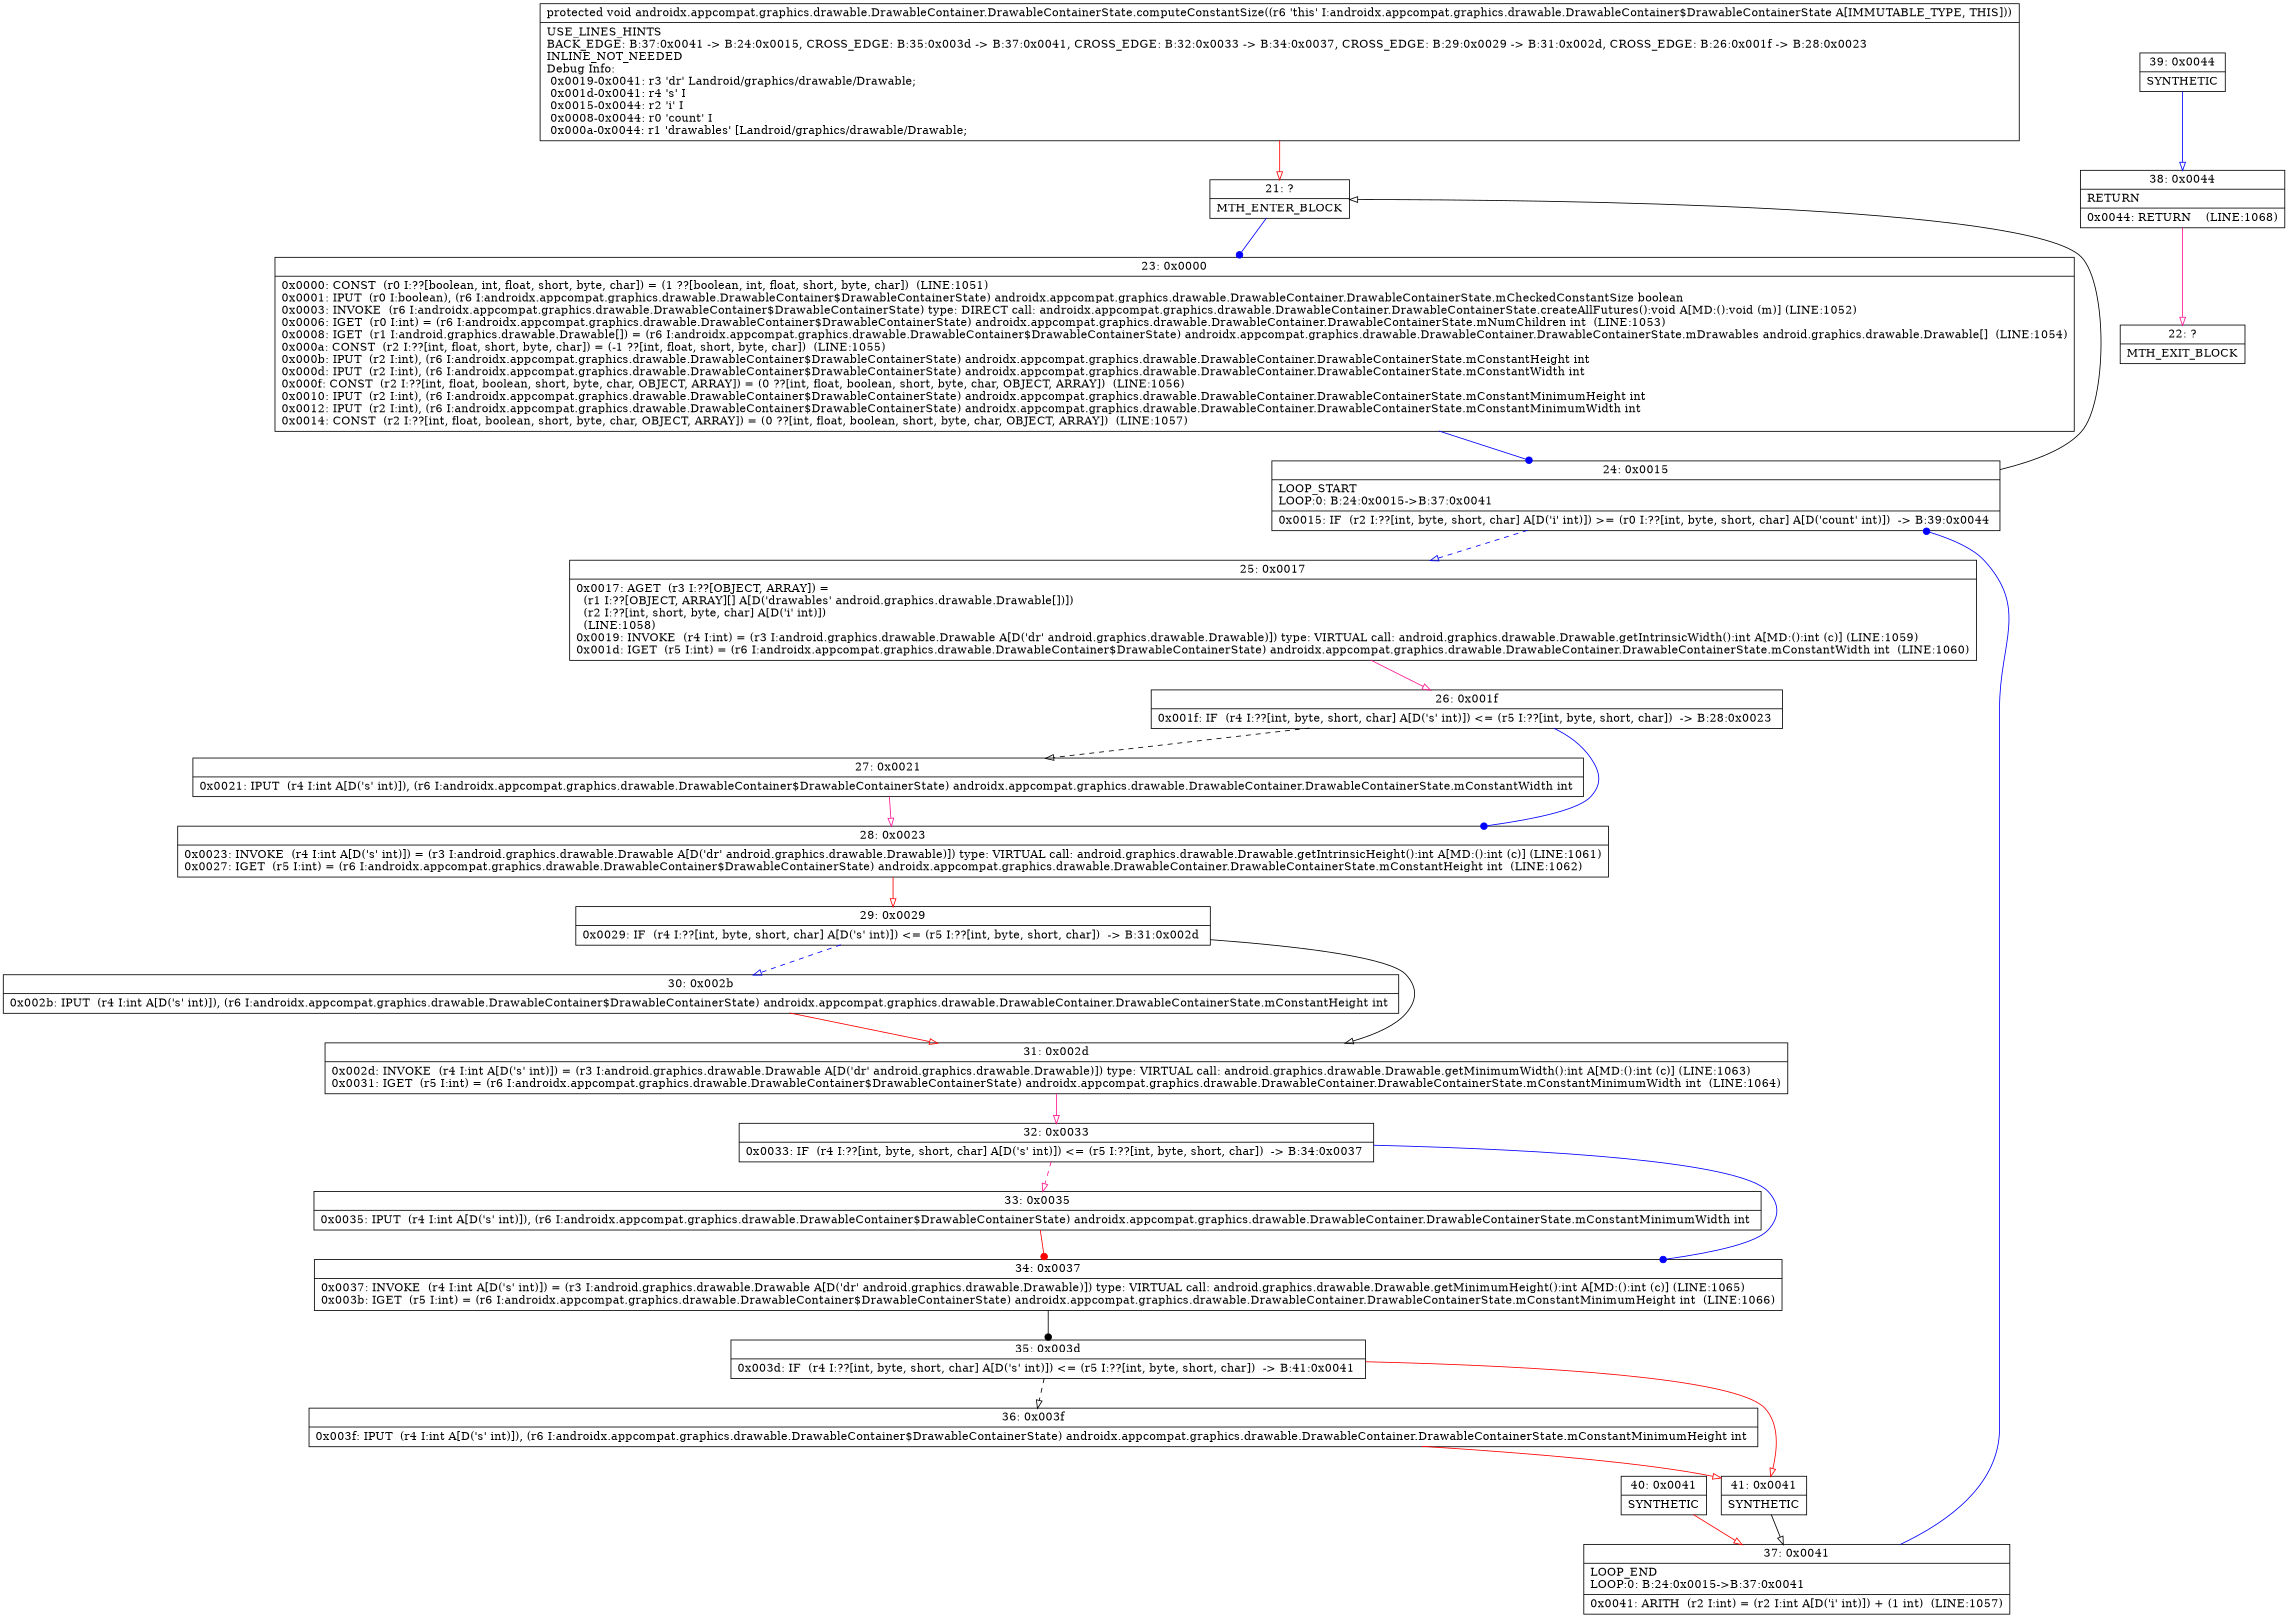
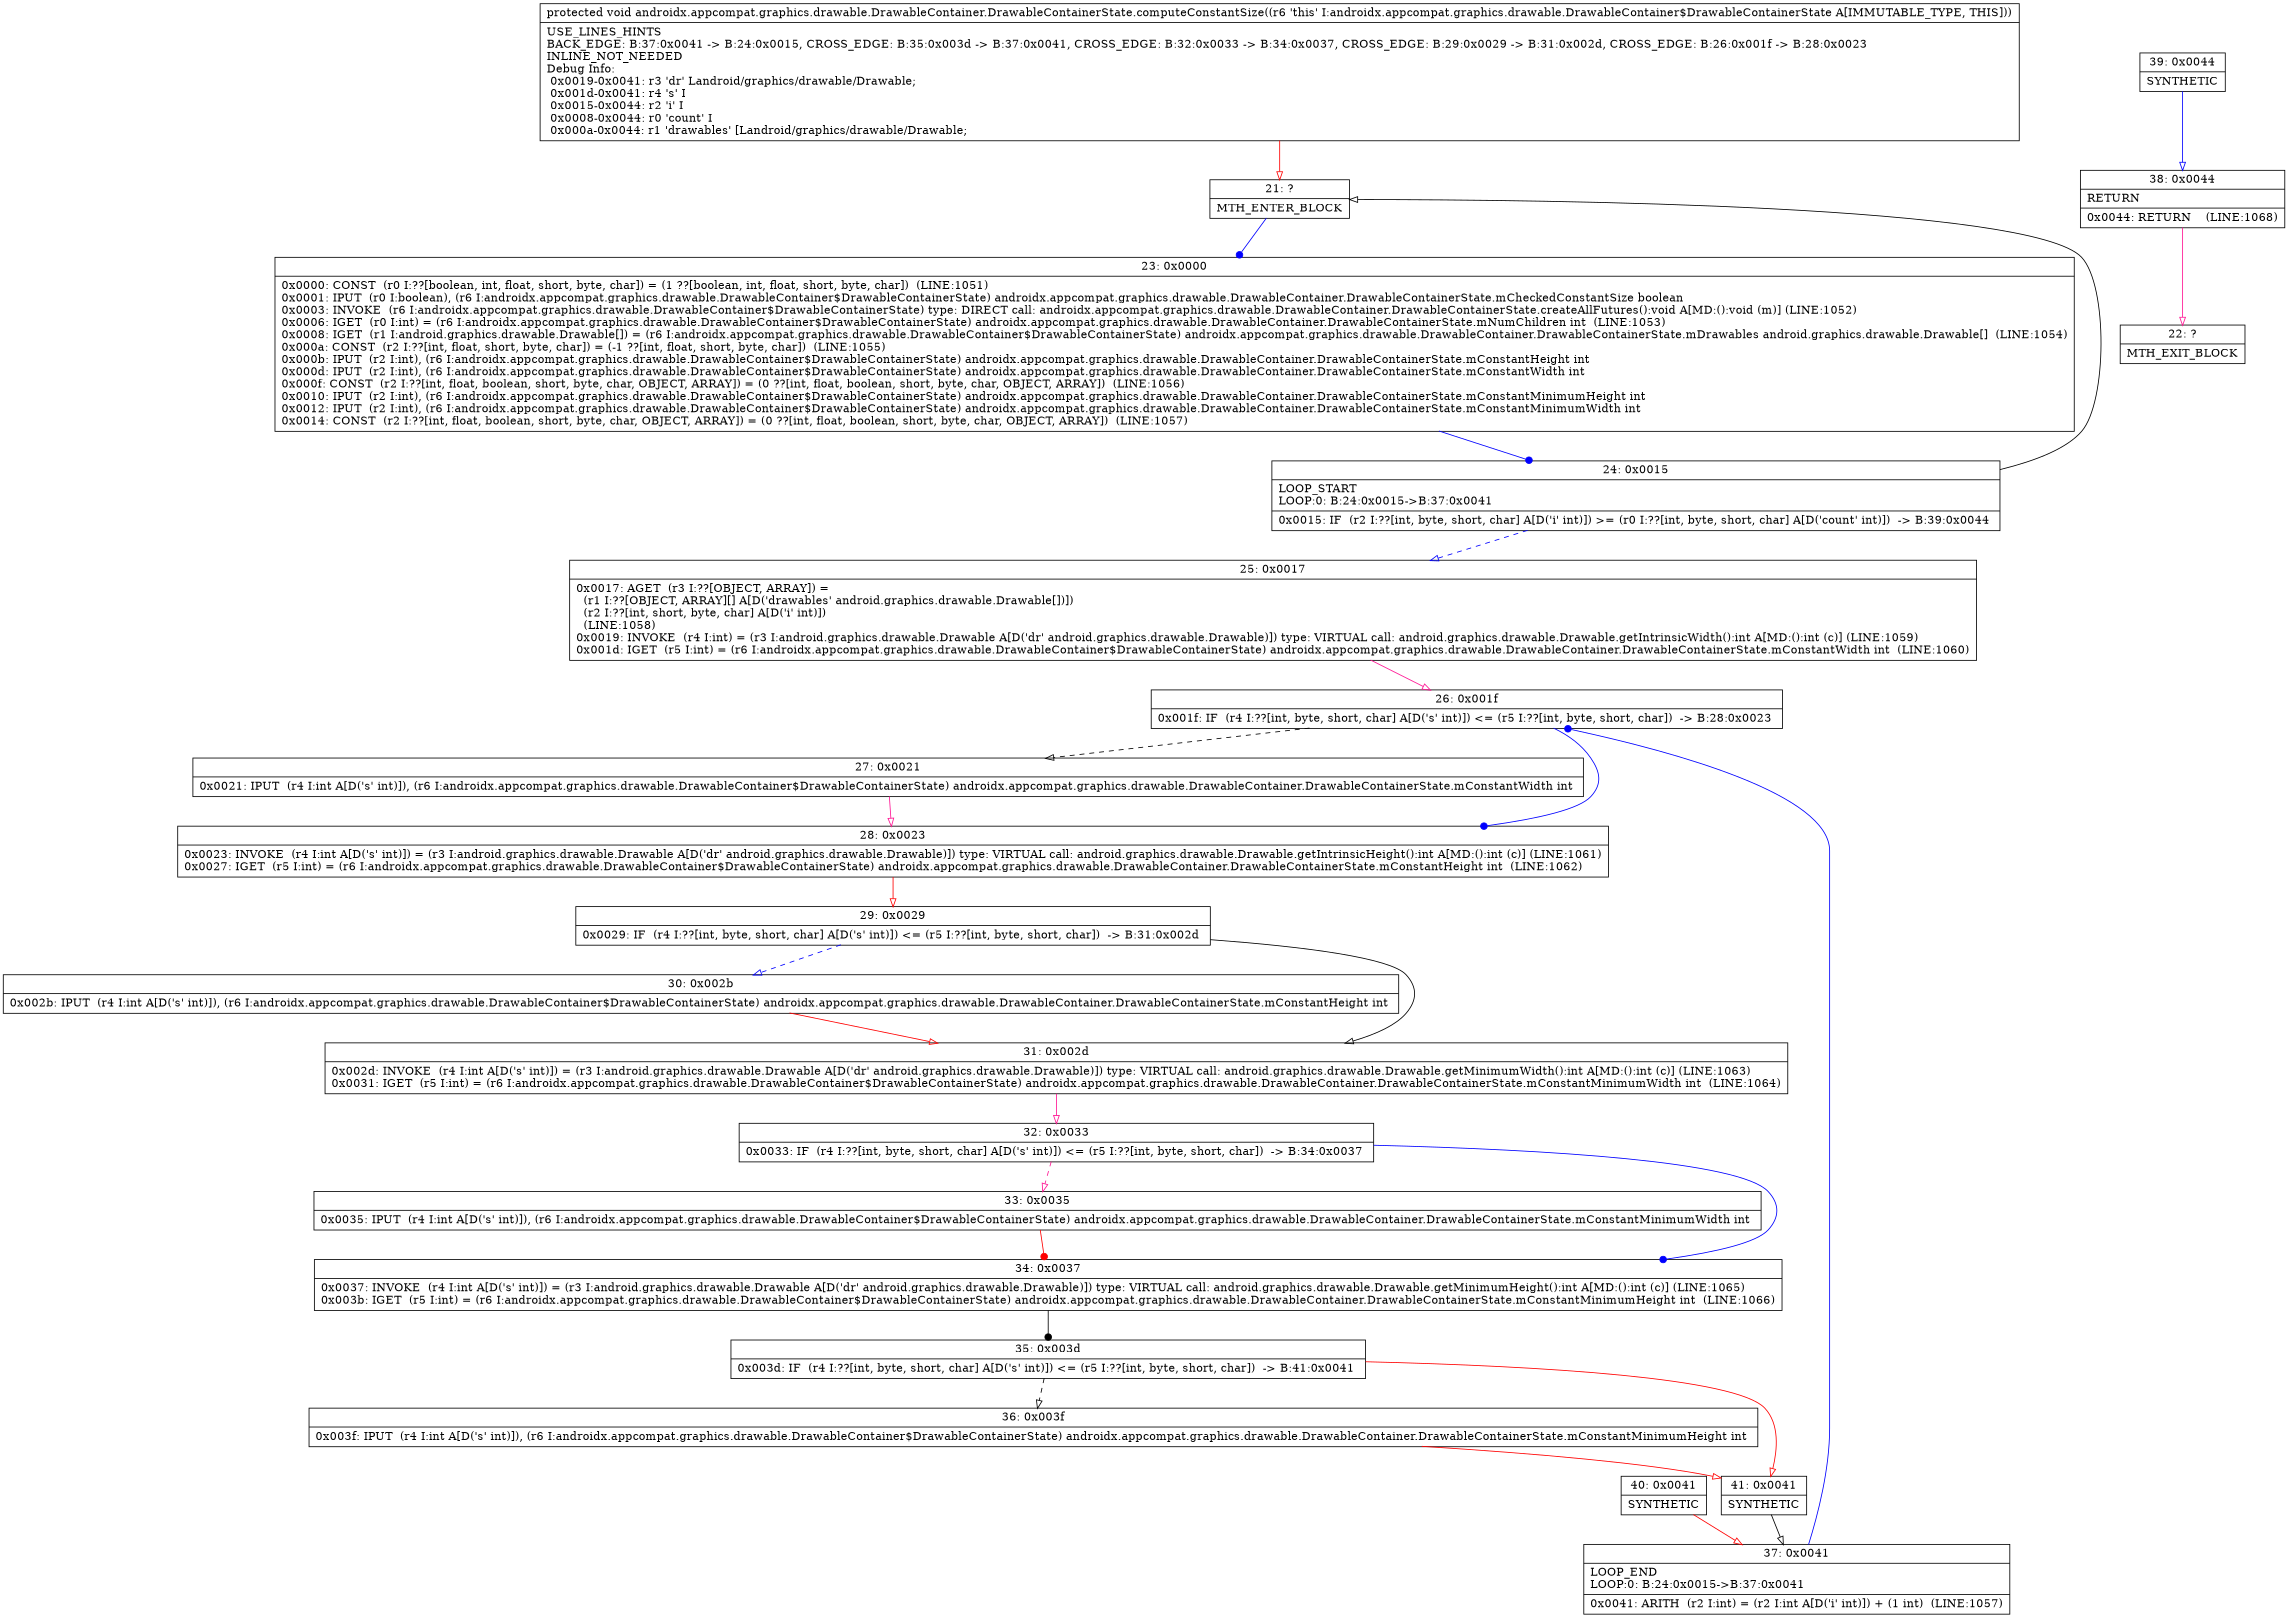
  digraph {
    node [shape=record]
    edge [arrowhead=onormal color=blue]
    n1 [label="{21\:\ ?|MTH_ENTER_BLOCK\l}"]
    n2 [label="{23\:\ 0x0000|0x0000: CONST  (r0 I:??[boolean, int, float, short, byte, char]) = (1 ??[boolean, int, float, short, byte, char])  (LINE:1051)\l0x0001: IPUT  (r0 I:boolean), (r6 I:androidx.appcompat.graphics.drawable.DrawableContainer$DrawableContainerState) androidx.appcompat.graphics.drawable.DrawableContainer.DrawableContainerState.mCheckedConstantSize boolean \l0x0003: INVOKE  (r6 I:androidx.appcompat.graphics.drawable.DrawableContainer$DrawableContainerState) type: DIRECT call: androidx.appcompat.graphics.drawable.DrawableContainer.DrawableContainerState.createAllFutures():void A[MD:():void (m)] (LINE:1052)\l0x0006: IGET  (r0 I:int) = (r6 I:androidx.appcompat.graphics.drawable.DrawableContainer$DrawableContainerState) androidx.appcompat.graphics.drawable.DrawableContainer.DrawableContainerState.mNumChildren int  (LINE:1053)\l0x0008: IGET  (r1 I:android.graphics.drawable.Drawable[]) = (r6 I:androidx.appcompat.graphics.drawable.DrawableContainer$DrawableContainerState) androidx.appcompat.graphics.drawable.DrawableContainer.DrawableContainerState.mDrawables android.graphics.drawable.Drawable[]  (LINE:1054)\l0x000a: CONST  (r2 I:??[int, float, short, byte, char]) = (\-1 ??[int, float, short, byte, char])  (LINE:1055)\l0x000b: IPUT  (r2 I:int), (r6 I:androidx.appcompat.graphics.drawable.DrawableContainer$DrawableContainerState) androidx.appcompat.graphics.drawable.DrawableContainer.DrawableContainerState.mConstantHeight int \l0x000d: IPUT  (r2 I:int), (r6 I:androidx.appcompat.graphics.drawable.DrawableContainer$DrawableContainerState) androidx.appcompat.graphics.drawable.DrawableContainer.DrawableContainerState.mConstantWidth int \l0x000f: CONST  (r2 I:??[int, float, boolean, short, byte, char, OBJECT, ARRAY]) = (0 ??[int, float, boolean, short, byte, char, OBJECT, ARRAY])  (LINE:1056)\l0x0010: IPUT  (r2 I:int), (r6 I:androidx.appcompat.graphics.drawable.DrawableContainer$DrawableContainerState) androidx.appcompat.graphics.drawable.DrawableContainer.DrawableContainerState.mConstantMinimumHeight int \l0x0012: IPUT  (r2 I:int), (r6 I:androidx.appcompat.graphics.drawable.DrawableContainer$DrawableContainerState) androidx.appcompat.graphics.drawable.DrawableContainer.DrawableContainerState.mConstantMinimumWidth int \l0x0014: CONST  (r2 I:??[int, float, boolean, short, byte, char, OBJECT, ARRAY]) = (0 ??[int, float, boolean, short, byte, char, OBJECT, ARRAY])  (LINE:1057)\l}"]
    n3 [label="{24\:\ 0x0015|LOOP_START\lLOOP:0: B:24:0x0015\-\>B:37:0x0041\l|0x0015: IF  (r2 I:??[int, byte, short, char] A[D('i' int)]) \>= (r0 I:??[int, byte, short, char] A[D('count' int)])  \-\> B:39:0x0044 \l}"]
    n4 [label="{25\:\ 0x0017|0x0017: AGET  (r3 I:??[OBJECT, ARRAY]) = \l  (r1 I:??[OBJECT, ARRAY][] A[D('drawables' android.graphics.drawable.Drawable[])])\l  (r2 I:??[int, short, byte, char] A[D('i' int)])\l  (LINE:1058)\l0x0019: INVOKE  (r4 I:int) = (r3 I:android.graphics.drawable.Drawable A[D('dr' android.graphics.drawable.Drawable)]) type: VIRTUAL call: android.graphics.drawable.Drawable.getIntrinsicWidth():int A[MD:():int (c)] (LINE:1059)\l0x001d: IGET  (r5 I:int) = (r6 I:androidx.appcompat.graphics.drawable.DrawableContainer$DrawableContainerState) androidx.appcompat.graphics.drawable.DrawableContainer.DrawableContainerState.mConstantWidth int  (LINE:1060)\l}"]
    n5 [label="{26\:\ 0x001f|0x001f: IF  (r4 I:??[int, byte, short, char] A[D('s' int)]) \<= (r5 I:??[int, byte, short, char])  \-\> B:28:0x0023 \l}"]
    n6 [label="{39\:\ 0x0044|SYNTHETIC\l}"]
    n7 [label="{38\:\ 0x0044|RETURN\l|0x0044: RETURN    (LINE:1068)\l}"]
    n8 [label="{27\:\ 0x0021|0x0021: IPUT  (r4 I:int A[D('s' int)]), (r6 I:androidx.appcompat.graphics.drawable.DrawableContainer$DrawableContainerState) androidx.appcompat.graphics.drawable.DrawableContainer.DrawableContainerState.mConstantWidth int \l}"]
    n9 [label="{28\:\ 0x0023|0x0023: INVOKE  (r4 I:int A[D('s' int)]) = (r3 I:android.graphics.drawable.Drawable A[D('dr' android.graphics.drawable.Drawable)]) type: VIRTUAL call: android.graphics.drawable.Drawable.getIntrinsicHeight():int A[MD:():int (c)] (LINE:1061)\l0x0027: IGET  (r5 I:int) = (r6 I:androidx.appcompat.graphics.drawable.DrawableContainer$DrawableContainerState) androidx.appcompat.graphics.drawable.DrawableContainer.DrawableContainerState.mConstantHeight int  (LINE:1062)\l}"]
    n10 [label="{29\:\ 0x0029|0x0029: IF  (r4 I:??[int, byte, short, char] A[D('s' int)]) \<= (r5 I:??[int, byte, short, char])  \-\> B:31:0x002d \l}"]
    n11 [label="{30\:\ 0x002b|0x002b: IPUT  (r4 I:int A[D('s' int)]), (r6 I:androidx.appcompat.graphics.drawable.DrawableContainer$DrawableContainerState) androidx.appcompat.graphics.drawable.DrawableContainer.DrawableContainerState.mConstantHeight int \l}"]
    n12 [label="{31\:\ 0x002d|0x002d: INVOKE  (r4 I:int A[D('s' int)]) = (r3 I:android.graphics.drawable.Drawable A[D('dr' android.graphics.drawable.Drawable)]) type: VIRTUAL call: android.graphics.drawable.Drawable.getMinimumWidth():int A[MD:():int (c)] (LINE:1063)\l0x0031: IGET  (r5 I:int) = (r6 I:androidx.appcompat.graphics.drawable.DrawableContainer$DrawableContainerState) androidx.appcompat.graphics.drawable.DrawableContainer.DrawableContainerState.mConstantMinimumWidth int  (LINE:1064)\l}"]
    n13 [label="{32\:\ 0x0033|0x0033: IF  (r4 I:??[int, byte, short, char] A[D('s' int)]) \<= (r5 I:??[int, byte, short, char])  \-\> B:34:0x0037 \l}"]
    n14 [label="{33\:\ 0x0035|0x0035: IPUT  (r4 I:int A[D('s' int)]), (r6 I:androidx.appcompat.graphics.drawable.DrawableContainer$DrawableContainerState) androidx.appcompat.graphics.drawable.DrawableContainer.DrawableContainerState.mConstantMinimumWidth int \l}"]
    n15 [label="{34\:\ 0x0037|0x0037: INVOKE  (r4 I:int A[D('s' int)]) = (r3 I:android.graphics.drawable.Drawable A[D('dr' android.graphics.drawable.Drawable)]) type: VIRTUAL call: android.graphics.drawable.Drawable.getMinimumHeight():int A[MD:():int (c)] (LINE:1065)\l0x003b: IGET  (r5 I:int) = (r6 I:androidx.appcompat.graphics.drawable.DrawableContainer$DrawableContainerState) androidx.appcompat.graphics.drawable.DrawableContainer.DrawableContainerState.mConstantMinimumHeight int  (LINE:1066)\l}"]
    n16 [label="{35\:\ 0x003d|0x003d: IF  (r4 I:??[int, byte, short, char] A[D('s' int)]) \<= (r5 I:??[int, byte, short, char])  \-\> B:41:0x0041 \l}"]
    n17 [label="{36\:\ 0x003f|0x003f: IPUT  (r4 I:int A[D('s' int)]), (r6 I:androidx.appcompat.graphics.drawable.DrawableContainer$DrawableContainerState) androidx.appcompat.graphics.drawable.DrawableContainer.DrawableContainerState.mConstantMinimumHeight int \l}"]
    n18 [label="{41\:\ 0x0041|SYNTHETIC\l}"]
    n19 [label="{37\:\ 0x0041|LOOP_END\lLOOP:0: B:24:0x0015\-\>B:37:0x0041\l|0x0041: ARITH  (r2 I:int) = (r2 I:int A[D('i' int)]) + (1 int)  (LINE:1057)\l}"]
    n20 [label="{40\:\ 0x0041|SYNTHETIC\l}"]
    n21 [label="{22\:\ ?|MTH_EXIT_BLOCK\l}"]
    n22 [label="{protected void androidx.appcompat.graphics.drawable.DrawableContainer.DrawableContainerState.computeConstantSize((r6 'this' I:androidx.appcompat.graphics.drawable.DrawableContainer$DrawableContainerState A[IMMUTABLE_TYPE, THIS]))  | USE_LINES_HINTS\lBACK_EDGE: B:37:0x0041 \-\> B:24:0x0015, CROSS_EDGE: B:35:0x003d \-\> B:37:0x0041, CROSS_EDGE: B:32:0x0033 \-\> B:34:0x0037, CROSS_EDGE: B:29:0x0029 \-\> B:31:0x002d, CROSS_EDGE: B:26:0x001f \-\> B:28:0x0023\lINLINE_NOT_NEEDED\lDebug Info:\l  0x0019\-0x0041: r3 'dr' Landroid\/graphics\/drawable\/Drawable;\l  0x001d\-0x0041: r4 's' I\l  0x0015\-0x0044: r2 'i' I\l  0x0008\-0x0044: r0 'count' I\l  0x000a\-0x0044: r1 'drawables' [Landroid\/graphics\/drawable\/Drawable;\l}"]
    n1 -> n2 [arrowhead=dot]
    n2 -> n3 [arrowhead=dot]
    n3 -> n1 [color=black]
    n3 -> n4 [style=dashed]
    n4 -> n5 [color=deeppink]
    n5 -> n8 [color=black style=dashed]
    n5 -> n9 [arrowhead=dot]
    n6 -> n7
    n7 -> n21 [color=deeppink]
    n8 -> n9 [color=deeppink]
    n9 -> n10 [color=red]
    n10 -> n11 [style=dashed]
    n10 -> n12 [color=black]
    n11 -> n12 [color=red]
    n12 -> n13 [color=deeppink]
    n13 -> n14 [color=deeppink style=dashed]
    n13 -> n15 [arrowhead=dot]
    n14 -> n15 [arrowhead=dot color=red]
    n15 -> n16 [arrowhead=dot color=black]
    n16 -> n17 [color=black style=dashed]
    n16 -> n18 [color=red]
    n17 -> n18 [color=red]
    n18 -> n19 [color=black]
-   n19 -> n3 [arrowhead=dot]
+   n19 -> n5 [arrowhead=dot]
    n20 -> n19 [color=red]
    n22 -> n1 [color=red]
  }
